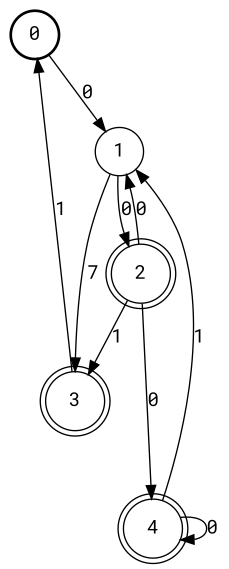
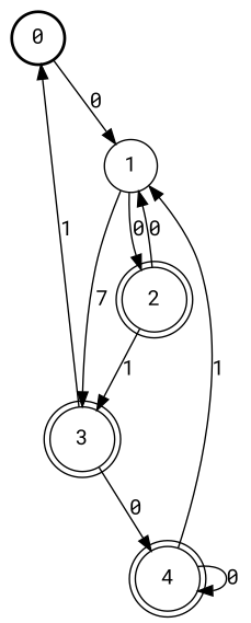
  digraph {
    fontname="Roboto Mono"
    node [fontname="Roboto Mono" shape=circle peripheries=2]
    edge [fontname="Roboto Mono"]
    0 [style=bold peripheries=""]
    1 [peripheries=""]
    2
    3
    4
    0 -> 1 [label=0]
    1 -> 2 [label=0]
    1 -> 3 [label=7]
    2 -> 1 [label=0]
    2 -> 3 [label=1]
    3 -> 0 [label=1]
-   2 -> 4 [label=0]
+   3 -> 4 [label=0]
    4 -> 1 [label=1]
    4 -> 4 [label=0]
  }
